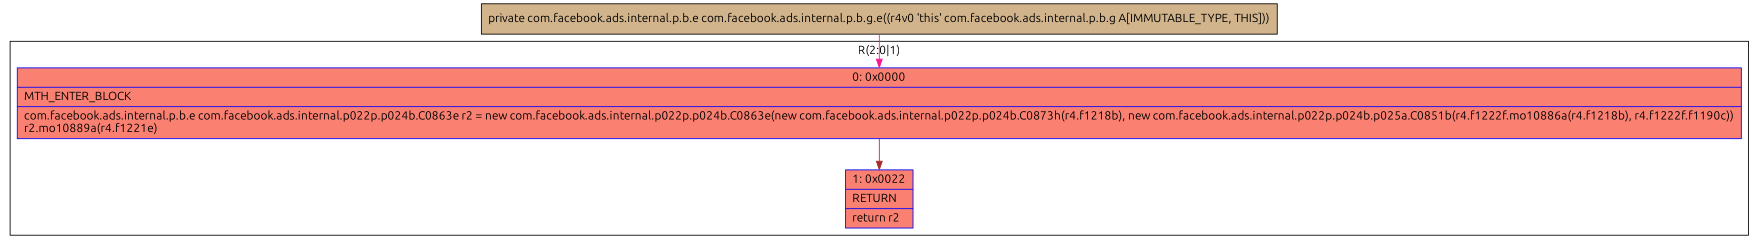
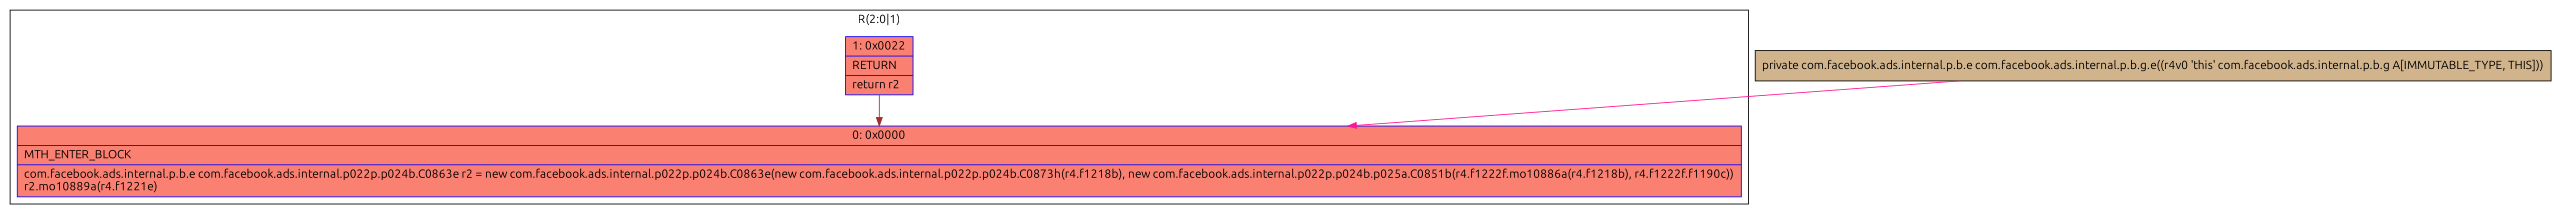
  digraph {
    fontname=Ubuntu
    node [color=blue shape=record style=filled fillcolor=salmon fontname=Ubuntu]
    edge [fontname=Ubuntu]
    n1 [label="{0\:\ 0x0000|MTH_ENTER_BLOCK\l|com.facebook.ads.internal.p.b.e com.facebook.ads.internal.p022p.p024b.C0863e r2 = new com.facebook.ads.internal.p022p.p024b.C0863e(new com.facebook.ads.internal.p022p.p024b.C0873h(r4.f1218b), new com.facebook.ads.internal.p022p.p024b.p025a.C0851b(r4.f1222f.mo10886a(r4.f1218b), r4.f1222f.f1190c))\lr2.mo10889a(r4.f1221e)\l}"]
    n2 [label="{1\:\ 0x0022|RETURN\l|return r2\l}"]
    n3 [label="{private com.facebook.ads.internal.p.b.e com.facebook.ads.internal.p.b.g.e((r4v0 'this' com.facebook.ads.internal.p.b.g A[IMMUTABLE_TYPE, THIS])) }" fillcolor=tan color=""]
    subgraph cluster_1 {
      label="R(2:0|1)"
      n1
      n2
    }
-   n1 -> n2 [color=brown]
+   n2 -> n1 [color=brown]
    n3 -> n1 [color=deeppink]
  }
